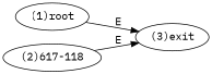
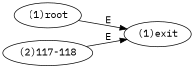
  digraph {
    fontname="IBM Plex Mono"
    rankdir=LR
    node [fontname="IBM Plex Mono"]
    edge [fontname="IBM Plex Mono"]
    n1 [label="(1)root"]
-   n2 [label="(3)exit"]
-   n3 [label="(2)617-118"]
+   n2 [label="(1)exit"]
+   n3 [label="(2)117-118"]
    n1 -> n2 [label=E]
    n3 -> n2 [label=E]
  }
